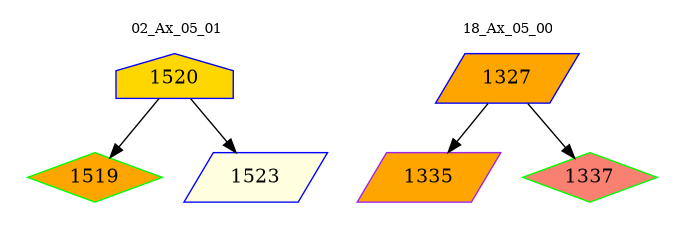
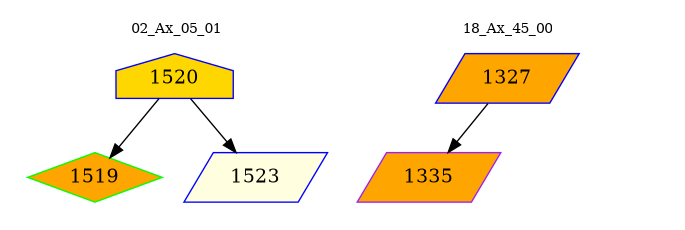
  digraph {
    node [color=blue fillcolor=orange shape=parallelogram style=filled]
    edge [color=black]
    n1 [fillcolor=gold label=1520 shape=house]
    n2 [color=green label=1519 shape=diamond]
    n3 [fillcolor=lightyellow label=1523]
    n4 [label=1327]
    n5 [color=purple label=1335]
-   n6 [color=green fillcolor=salmon label=1337 shape=diamond]
    subgraph cluster_1 {
      color=white
      fontsize=10
      label="02_Ax_05_01"
      n1
      n2
      n3
    }
    subgraph cluster_2 {
      color=white
      fontsize=10
-     label="18_Ax_05_00"
+     label="18_Ax_45_00"
      n4
      n5
-     n6
    }
    n1 -> n2
    n1 -> n3
    n4 -> n5
-   n4 -> n6
  }
